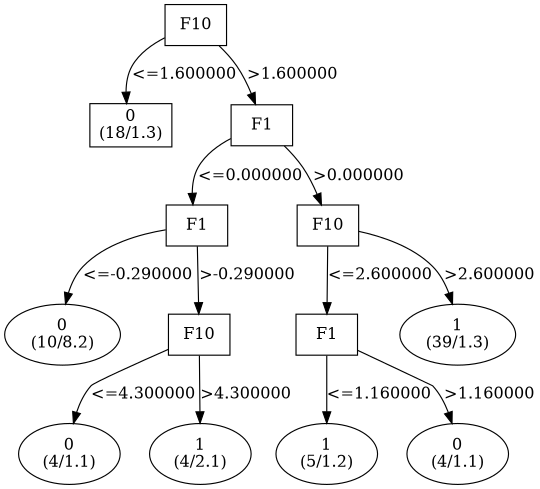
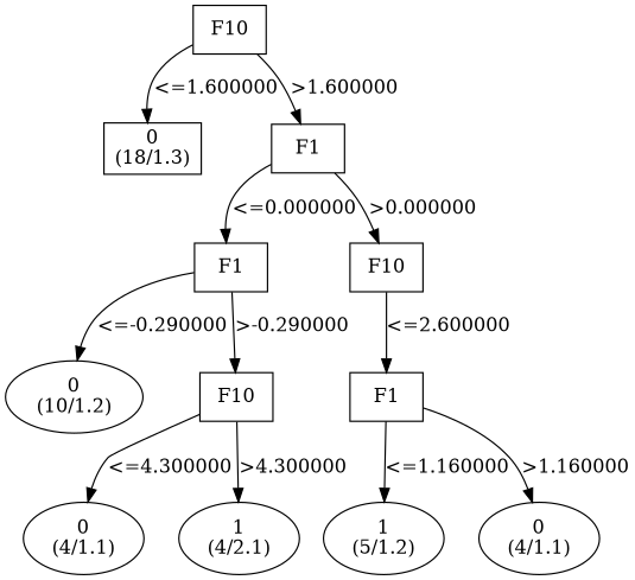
  digraph {
    node [shape=box]
    n1 [label="F10\n"]
    n2 [label="0\n(18/1.3)"]
    n3 [label="F1\n"]
    n4 [label="F1\n"]
    n5 [label="F10\n"]
-   n6 [label="0\n(10/8.2)" shape=ellipse]
+   n6 [label="0\n(10/1.2)" shape=ellipse]
    n7 [label="F10\n"]
    n8 [label="F1\n"]
-   n9 [label="1\n(39/1.3)" shape=ellipse]
    n10 [label="0\n(4/1.1)" shape=ellipse]
    n11 [label="1\n(4/2.1)" shape=ellipse]
    n12 [label="1\n(5/1.2)" shape=ellipse]
    n13 [label="0\n(4/1.1)" shape=ellipse]
    n1 -> n2 [label="<=1.600000"]
    n1 -> n3 [label=">1.600000"]
    n3 -> n4 [label="<=0.000000"]
    n3 -> n5 [label=">0.000000"]
    n4 -> n6 [label="<=-0.290000"]
    n4 -> n7 [label=">-0.290000"]
    n5 -> n8 [label="<=2.600000"]
-   n5 -> n9 [label=">2.600000"]
    n7 -> n10 [label="<=4.300000"]
    n7 -> n11 [label=">4.300000"]
    n8 -> n12 [label="<=1.160000"]
    n8 -> n13 [label=">1.160000"]
  }
